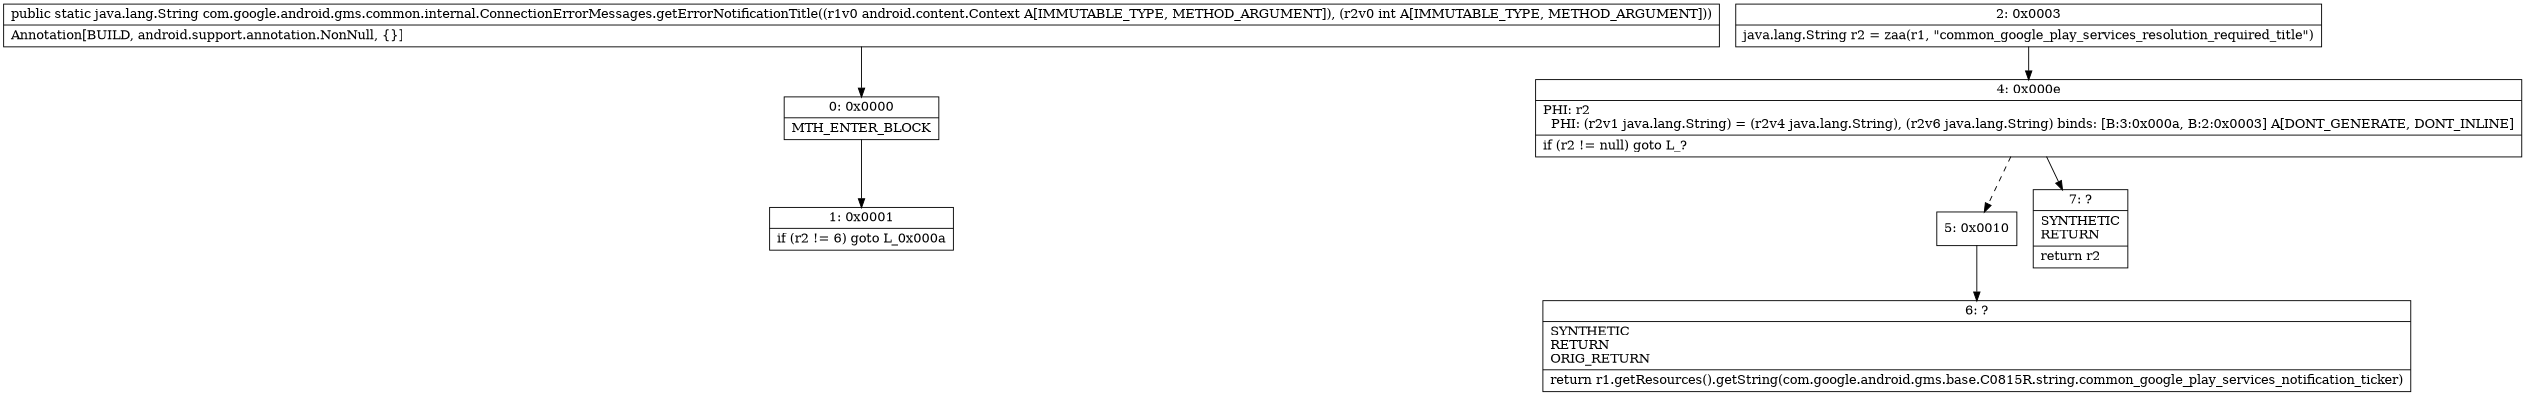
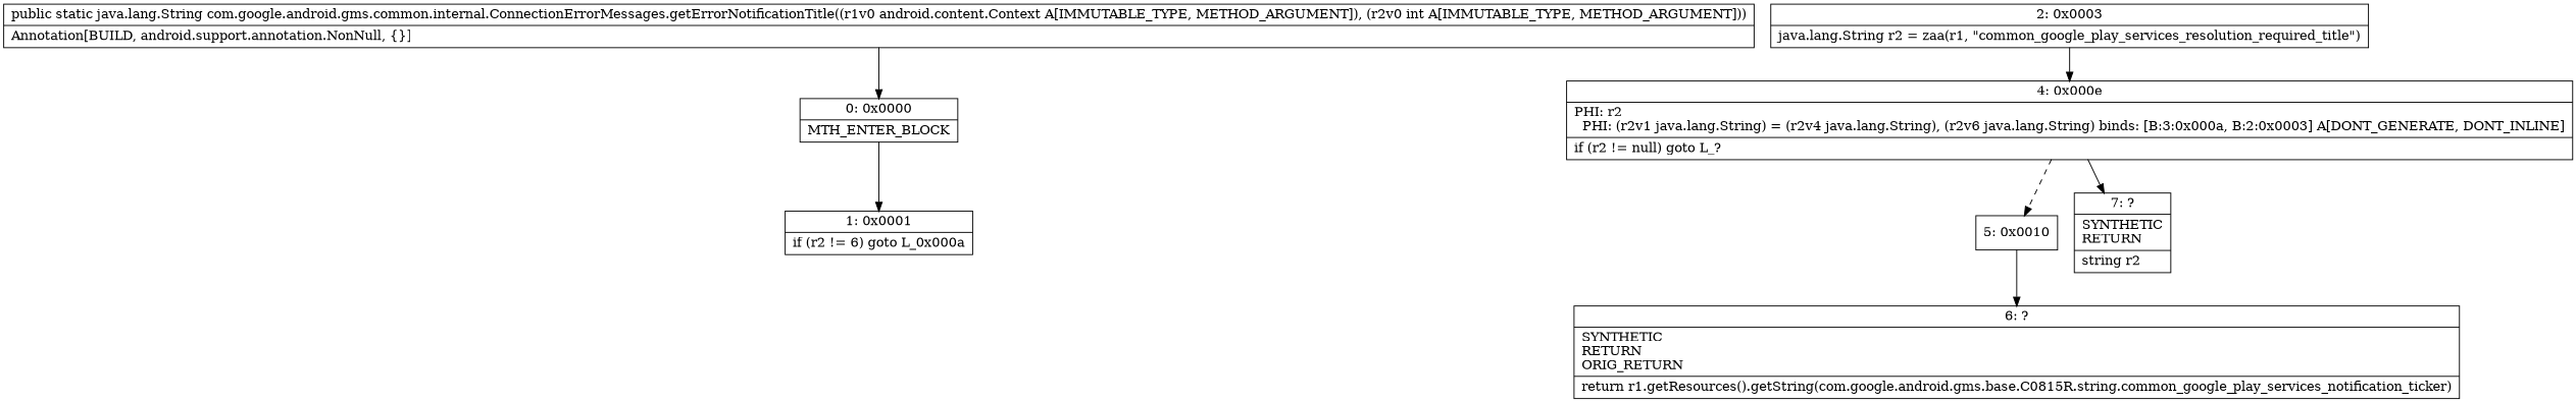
  digraph {
    node [shape=record]
    n1 [label="{0\:\ 0x0000|MTH_ENTER_BLOCK\l}"]
    n2 [label="{1\:\ 0x0001|if (r2 != 6) goto L_0x000a\l}"]
    n3 [label="{2\:\ 0x0003|java.lang.String r2 = zaa(r1, \"common_google_play_services_resolution_required_title\")\l}"]
    n4 [label="{4\:\ 0x000e|PHI: r2 \l  PHI: (r2v1 java.lang.String) = (r2v4 java.lang.String), (r2v6 java.lang.String) binds: [B:3:0x000a, B:2:0x0003] A[DONT_GENERATE, DONT_INLINE]\l|if (r2 != null) goto L_?\l}"]
    n5 [label="{5\:\ 0x0010}"]
-   n6 [label="{7\:\ ?|SYNTHETIC\lRETURN\l|return r2\l}"]
+   n6 [label="{7\:\ ?|SYNTHETIC\lRETURN\l|string r2\l}"]
    n7 [label="{6\:\ ?|SYNTHETIC\lRETURN\lORIG_RETURN\l|return r1.getResources().getString(com.google.android.gms.base.C0815R.string.common_google_play_services_notification_ticker)\l}"]
    n8 [label="{public static java.lang.String com.google.android.gms.common.internal.ConnectionErrorMessages.getErrorNotificationTitle((r1v0 android.content.Context A[IMMUTABLE_TYPE, METHOD_ARGUMENT]), (r2v0 int A[IMMUTABLE_TYPE, METHOD_ARGUMENT]))  | Annotation[BUILD, android.support.annotation.NonNull, \{\}]\l}"]
    n1 -> n2
    n3 -> n4
    n4 -> n5 [style=dashed]
    n4 -> n6
    n5 -> n7
    n8 -> n1
  }
